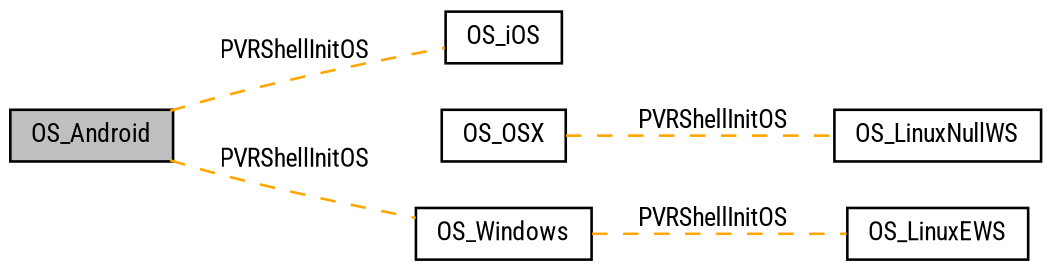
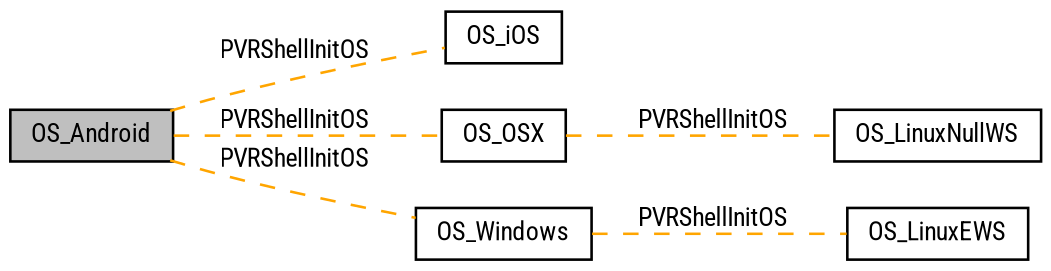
  digraph {
    fontname="Roboto Condensed"
    rankdir=LR
    node [color=black fillcolor=white fontname="Roboto Condensed" fontsize=10 shape=record style=filled]
    edge [color=orange dir=none fontname="Roboto Condensed" fontsize=10 labelfontname=Helvetica labelfontsize=10 shape=plaintext style=dashed]
    n1 [height=0.2 label=OS_iOS width=0.4]
    n2 [height=0.2 label=OS_OSX width=0.4]
    n3 [height=0.2 label=OS_LinuxNullWS width=0.4]
    n4 [height=0.2 label=OS_LinuxEWS width=0.4]
    n5 [height=0.2 label=OS_Windows width=0.4]
    n6 [fillcolor=grey75 fontcolor=black height=0.2 label=OS_Android width=0.4]
    n2 -> n3 [label=PVRShellInitOS]
    n5 -> n4 [label=PVRShellInitOS]
    n6 -> n1 [label=PVRShellInitOS]
+   n6 -> n2 [label=PVRShellInitOS]
    n6 -> n5 [label=PVRShellInitOS]
  }
